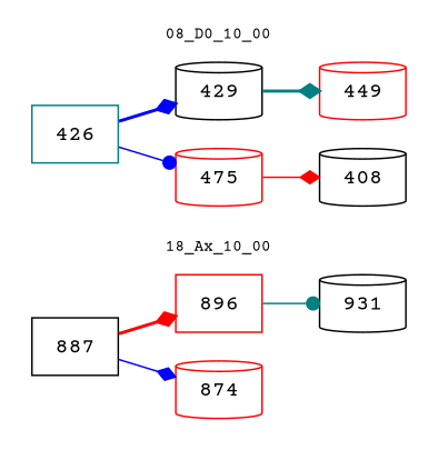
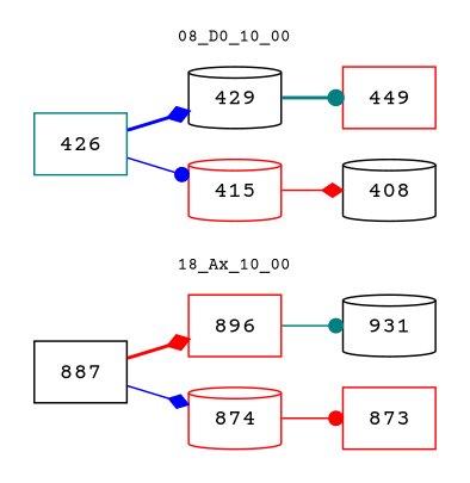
  digraph {
    fontname="Courier Prime"
    rankdir=LR
    node [color=red fontname="Courier Prime" shape=cylinder]
    edge [arrowhead=diamond color=blue fontname="Courier Prime" style=solid]
    n1 [color=black label=887 shape=box]
    n2 [label=874]
    n3 [label=896 shape=box]
+   n4 [label=873 shape=box]
    n5 [color=black label=931]
    n6 [color=teal label=426 shape=box]
-   n7 [label=475]
+   n7 [label=415]
    n8 [color=black label=429]
    n9 [color=black label=408]
-   n10 [label=449]
+   n10 [label=449 shape=box]
    subgraph cluster_1 {
      color=white
      fontsize=10
      label="18_Ax_10_00"
      n1
      n2
      n3
+     n4
      n5
    }
    subgraph cluster_2 {
      color=white
      fontsize=10
      label="08_D0_10_00"
      n6
      n7
      n8
      n9
      n10
    }
    n1 -> n2
    n1 -> n3 [color=red style=bold]
+   n2 -> n4 [arrowhead=dot color=red]
    n3 -> n5 [arrowhead=dot color=teal]
    n6 -> n7 [arrowhead=dot]
    n6 -> n8 [style=bold]
    n7 -> n9 [color=red]
-   n8 -> n10 [color=teal style=bold]
+   n8 -> n10 [arrowhead=dot color=teal style=bold]
  }
